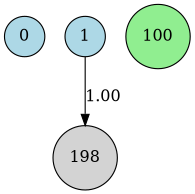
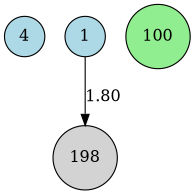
  digraph {
    rankdir=TB
    node [fillcolor=lightblue shape=circle style=filled]
-   n1 [label=0]
+   n1 [label=4]
    n2 [label=1]
    n3 [fillcolor=lightgray label=198]
    n4 [fillcolor=lightgreen label=100]
-   n2 -> n3 [label=1.00]
+   n2 -> n3 [label=1.80]
  }
